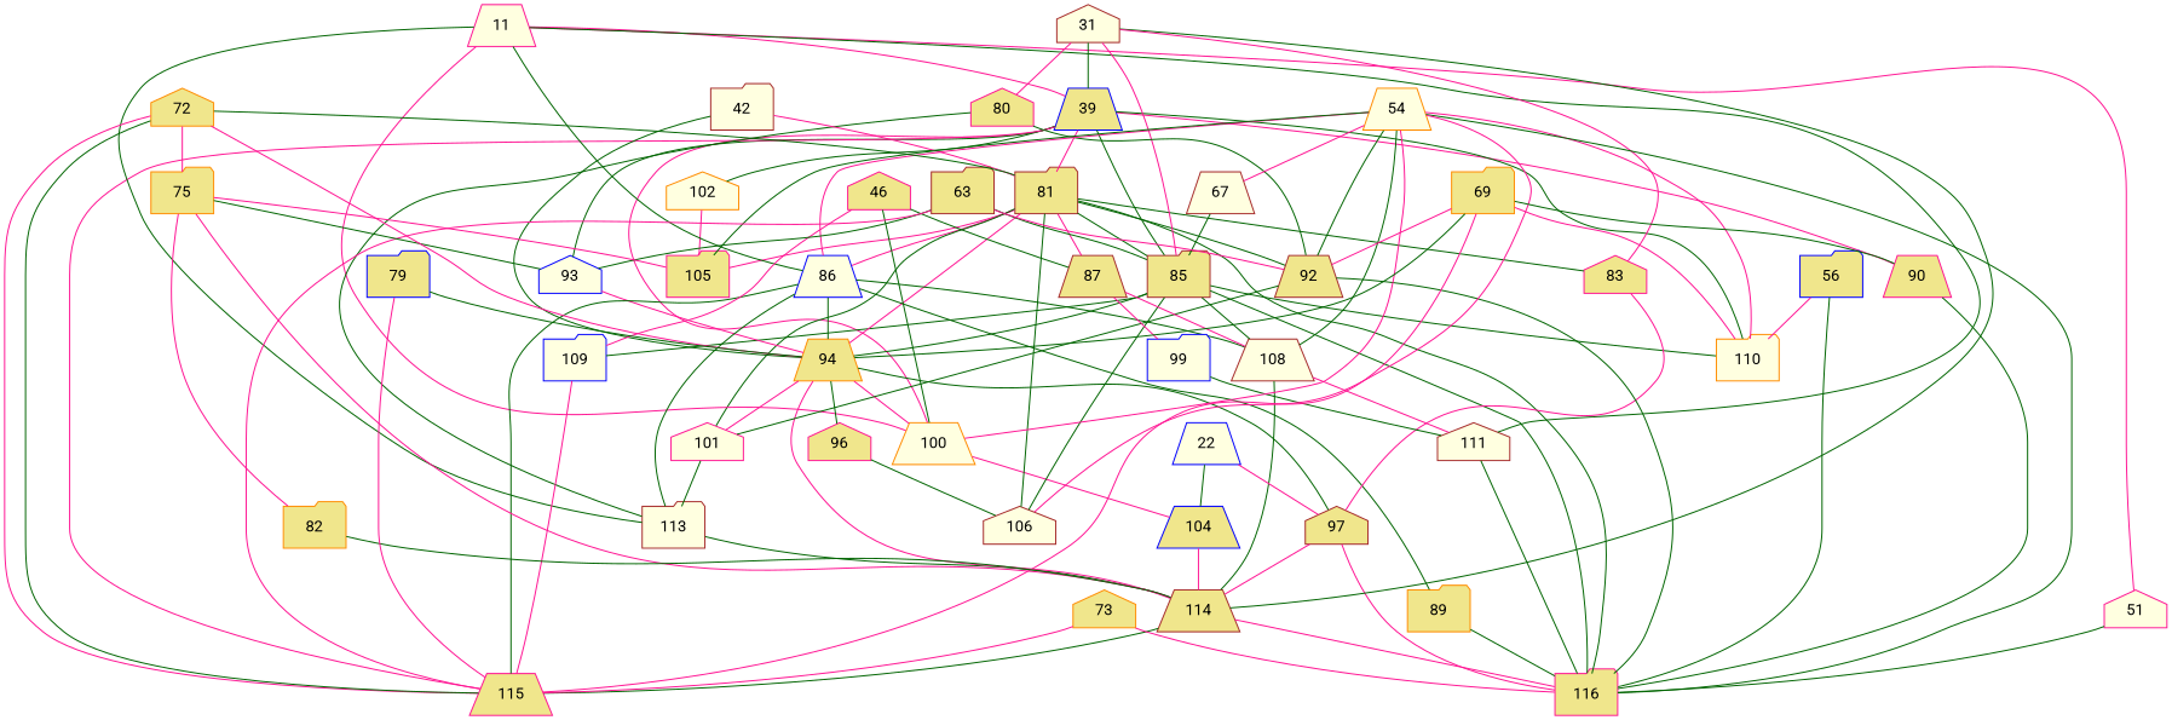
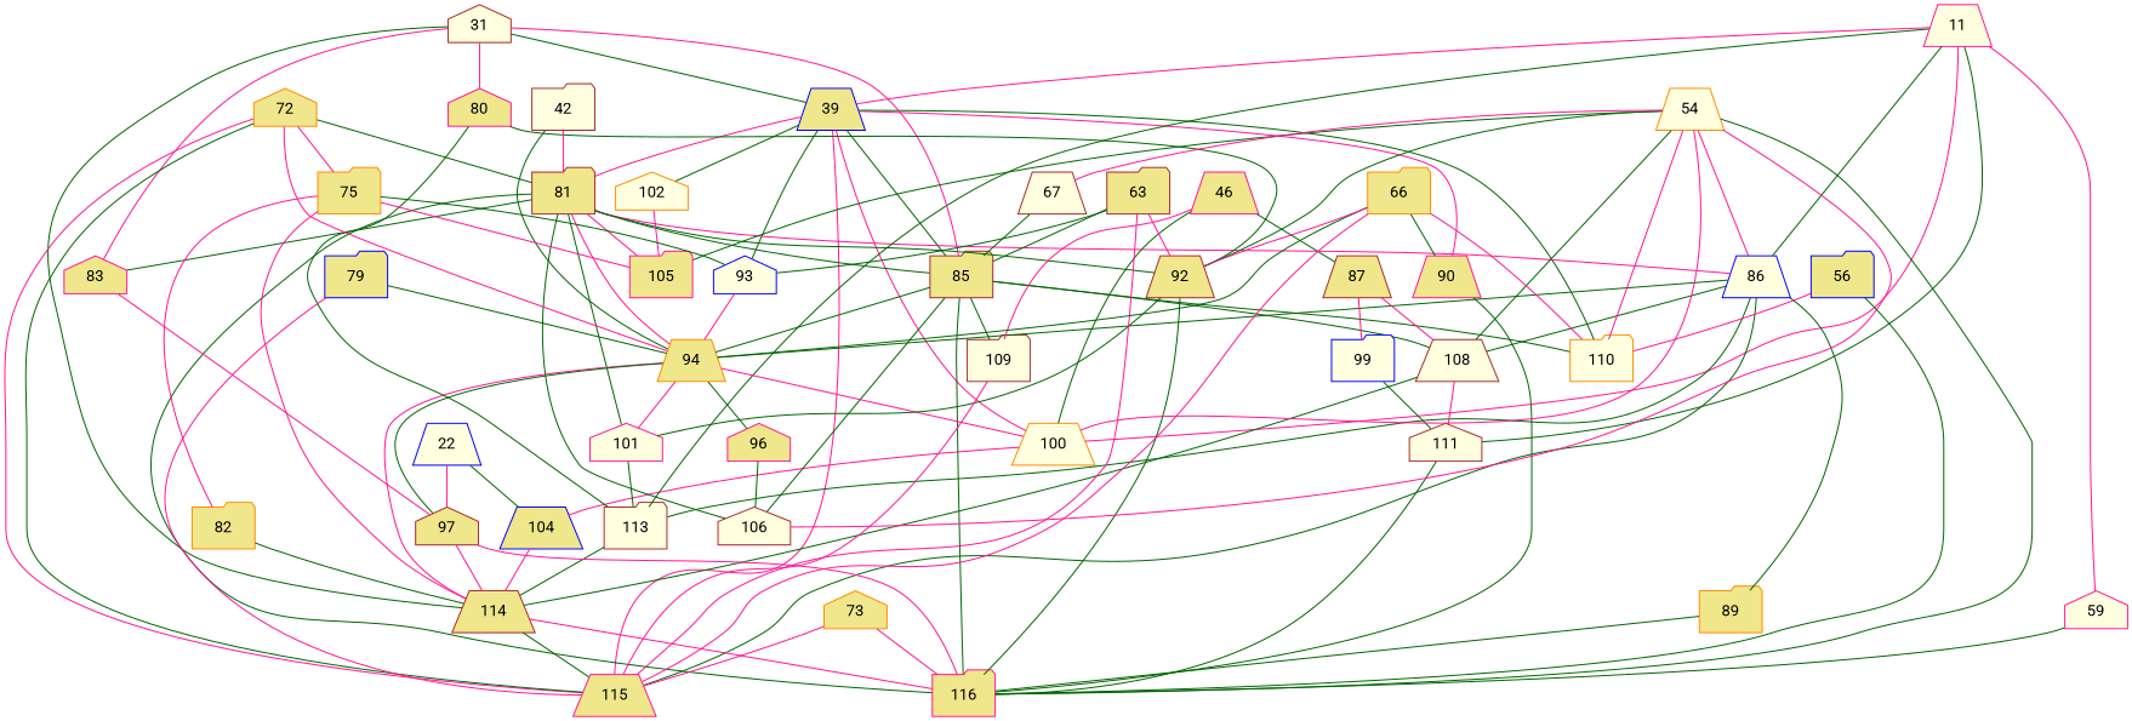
  graph {
    fontname=Roboto
    node [color=brown fillcolor=khaki fontname=Roboto shape=trapezium style=filled]
    edge [color=darkgreen fontname=Roboto]
    39 [color=blue super="+12"]
    100 [color=darkorange fillcolor=lightyellow super="+50+36"]
    85 [shape=folder super="+15+23+41+57"]
    81 [shape=folder super="+3+76+77"]
    90 [color=deeppink]
    93 [color=blue fillcolor=lightyellow shape=house]
    102 [color=darkorange fillcolor=lightyellow shape=house]
    110 [color=darkorange fillcolor=lightyellow shape=folder super="+65"]
    115 [color=deeppink super="+112"]
    11 [color=deeppink fillcolor=lightyellow]
-   51 [color=deeppink fillcolor=lightyellow shape=house]
+   51 [color=deeppink fillcolor=lightyellow shape=house label=59]
    86 [color=blue fillcolor=lightyellow super="+8+2+68"]
    111 [fillcolor=lightyellow shape=house]
    113 [fillcolor=lightyellow shape=folder super="+61"]
    116 [color=deeppink shape=folder super="+45+107+91"]
    94 [color=darkorange super="+88+70"]
    108 [fillcolor=lightyellow super="+98"]
    89 [color=darkorange shape=folder]
    104 [color=blue]
    114 [super="+28+25+84+71"]
    97 [shape=house super="+95"]
    22 [color=blue fillcolor=lightyellow]
    31 [fillcolor=lightyellow shape=house super="+27"]
    80 [color=deeppink shape=house super="+43"]
    83 [color=deeppink shape=house]
    92 [super="+62"]
-   109 [color=blue fillcolor=lightyellow shape=folder super="+48"]
+   109 [fillcolor=lightyellow shape=folder super="+48"]
    106 [fillcolor=lightyellow shape=house super="+14"]
    87 [super="+74"]
    105 [color=deeppink shape=folder super="+78"]
    101 [color=deeppink fillcolor=lightyellow shape=house super="+21"]
    42 [fillcolor=lightyellow shape=folder]
    96 [color=deeppink shape=house]
    99 [color=blue fillcolor=lightyellow shape=folder]
-   46 [color=deeppink shape=house]
+   46 [color=deeppink]
    54 [color=darkorange fillcolor=lightyellow super="+49"]
    67 [fillcolor=lightyellow]
    56 [color=blue shape=folder]
    63 [shape=folder super="+24"]
-   69 [color=darkorange shape=folder super="+53"]
+   69 [color=darkorange shape=folder super="+53" label=66]
    75 [color=darkorange shape=folder super="+37+55"]
    82 [color=darkorange shape=folder super="+59"]
    72 [color=darkorange shape=house]
    73 [color=darkorange shape=house]
    79 [color=blue shape=folder]
    39 -- 100 [color=deeppink]
    39 -- 85
    39 -- 81 [color=deeppink]
    39 -- 90 [color=deeppink weight=2]
    39 -- 93
    39 -- 102
    39 -- 110
    39 -- 115 [color=deeppink]
    100 -- 104 [color=deeppink]
    85 -- 110
    85 -- 116 [weight=4]
    85 -- 94 [weight=3]
    85 -- 108 [weight=2]
    85 -- 109
    85 -- 106
    81 -- 85 [weight=2]
    81 -- 86 [color=deeppink]
    81 -- 116
    81 -- 94 [color=deeppink]
    81 -- 83
    81 -- 92 [weight=3]
    81 -- 106 [weight=2]
-   81 -- 87 [color=deeppink]
    81 -- 105 [color=deeppink weight=5]
    81 -- 101
    90 -- 116
    93 -- 94 [color=deeppink weight=2]
    102 -- 105 [color=deeppink]
    11 -- 39 [color=deeppink]
    11 -- 100 [color=deeppink weight=2]
    11 -- 51 [color=deeppink]
    11 -- 86
    11 -- 111
    11 -- 113
    51 -- 116
    86 -- 115
    86 -- 113
    86 -- 94 [weight=3]
    86 -- 108
    86 -- 89
    111 -- 116
    113 -- 114
    94 -- 100 [color=deeppink weight=2]
    94 -- 114 [color=deeppink weight=3]
    94 -- 97 [weight=2]
    94 -- 101 [color=deeppink weight=2]
    94 -- 96
    108 -- 111 [color=deeppink]
    108 -- 114 [weight=2]
    89 -- 116
    104 -- 114 [color=deeppink weight=2]
    114 -- 115 [weight=2]
    114 -- 116 [color=deeppink weight=2]
    97 -- 116 [color=deeppink weight=4]
    97 -- 114 [color=deeppink weight=2]
    22 -- 104
    22 -- 97 [color=deeppink]
    31 -- 39 [weight=2]
    31 -- 85 [color=deeppink]
    31 -- 114
    31 -- 80 [color=deeppink weight=2]
    31 -- 83 [color=deeppink]
    80 -- 113
    80 -- 92
    83 -- 97 [color=deeppink]
    92 -- 116 [weight=2]
    92 -- 101 [weight=2]
    109 -- 115 [color=deeppink]
    87 -- 108 [color=deeppink]
    87 -- 99 [color=deeppink]
    101 -- 113 [weight=2]
    42 -- 81 [color=deeppink]
    42 -- 94
    96 -- 106
    99 -- 111
    46 -- 100
    46 -- 109 [color=deeppink]
    46 -- 87 [weight=2]
    54 -- 100 [color=deeppink weight=2]
    54 -- 110 [color=deeppink]
    54 -- 86 [color=deeppink weight=2]
    54 -- 116
    54 -- 108
    54 -- 92
    54 -- 106 [color=deeppink weight=2]
    54 -- 105
    54 -- 67 [color=deeppink]
    67 -- 85
    56 -- 110 [color=deeppink]
    56 -- 116
    63 -- 85
    63 -- 93
    63 -- 115 [color=deeppink]
    63 -- 92 [color=deeppink]
    69 -- 90
    69 -- 110 [color=deeppink]
    69 -- 115 [color=deeppink]
    69 -- 94
    69 -- 92 [color=deeppink]
    75 -- 93
    75 -- 114 [color=deeppink]
    75 -- 105 [color=deeppink]
    75 -- 82 [color=deeppink]
    82 -- 114 [weight=2]
    72 -- 81
    72 -- 115 [color=deeppink]
    72 -- 115
    72 -- 94 [color=deeppink]
    72 -- 75 [color=deeppink]
    73 -- 115 [color=deeppink]
    73 -- 116 [color=deeppink]
    79 -- 115 [color=deeppink]
    79 -- 94
  }
